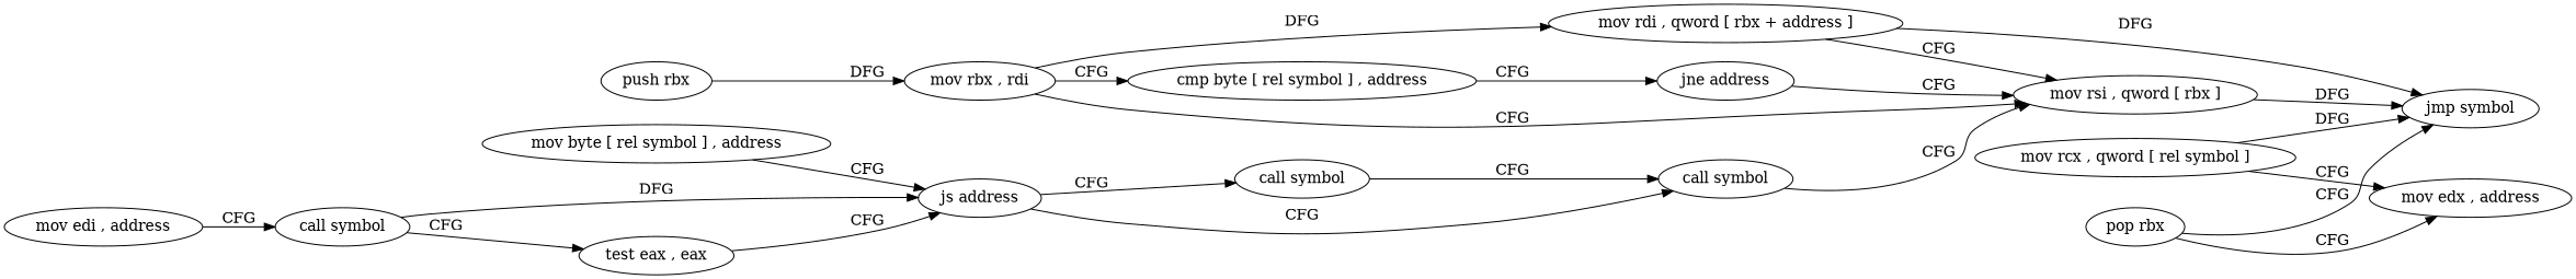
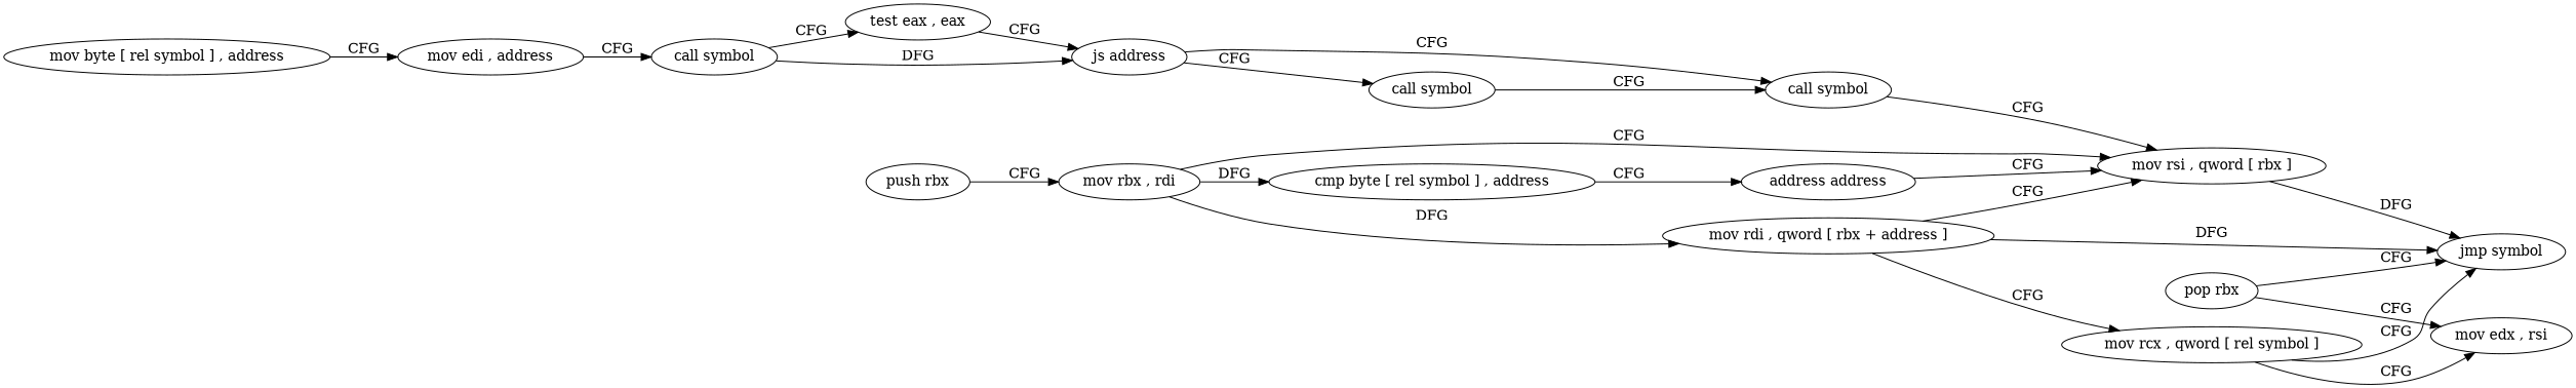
  digraph {
    rankdir=LR
    n1 [label="push rbx"]
    n2 [label="mov rbx , rdi"]
    n3 [label="cmp byte [ rel symbol ] , address"]
    n4 [label="mov rsi , qword [ rbx ]"]
    n5 [label="mov rdi , qword [ rbx + address ]"]
-   n6 [label="jne address"]
+   n6 [label="address address"]
    n7 [label="jmp symbol"]
    n8 [label="mov rcx , qword [ rel symbol ]"]
    n9 [label="mov byte [ rel symbol ] , address"]
    n10 [label="mov edi , address"]
    n11 [label="call symbol"]
-   n12 [label="mov edx , address"]
+   n12 [label="mov edx , rsi"]
    n13 [label="pop rbx"]
    n14 [label="test eax , eax"]
    n15 [label="js address"]
    n16 [label="call symbol"]
    n17 [label="call symbol"]
-   n1 -> n2 [label=DFG]
-   n2 -> n3 [label=CFG]
+   n1 -> n2 [label=CFG]
+   n2 -> n3 [label=DFG]
    n2 -> n4 [label=CFG]
    n2 -> n5 [label=DFG]
    n3 -> n6 [label=CFG]
    n4 -> n7 [label=DFG]
    n5 -> n4 [label=CFG]
    n5 -> n7 [label=DFG]
+   n5 -> n8 [label=CFG]
    n6 -> n4 [label=CFG]
-   n8 -> n7 [label=DFG]
+   n8 -> n7 [label=CFG]
    n8 -> n12 [label=CFG]
-   n9 -> n15 [label=CFG]
+   n9 -> n10 [label=CFG]
    n10 -> n11 [label=CFG]
    n11 -> n14 [label=CFG]
    n11 -> n15 [label=DFG]
    n13 -> n7 [label=CFG]
    n13 -> n12 [label=CFG]
    n14 -> n15 [label=CFG]
    n15 -> n16 [label=CFG]
    n15 -> n17 [label=CFG]
    n16 -> n4 [label=CFG]
    n17 -> n16 [label=CFG]
  }
